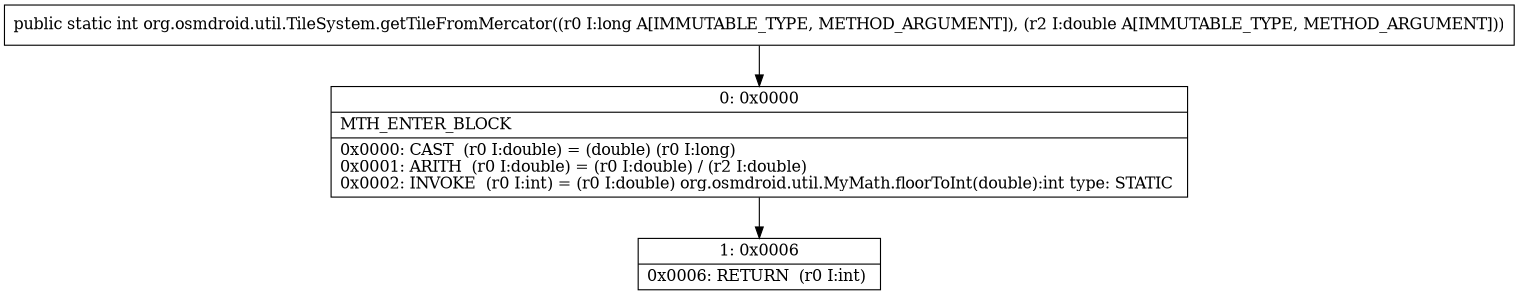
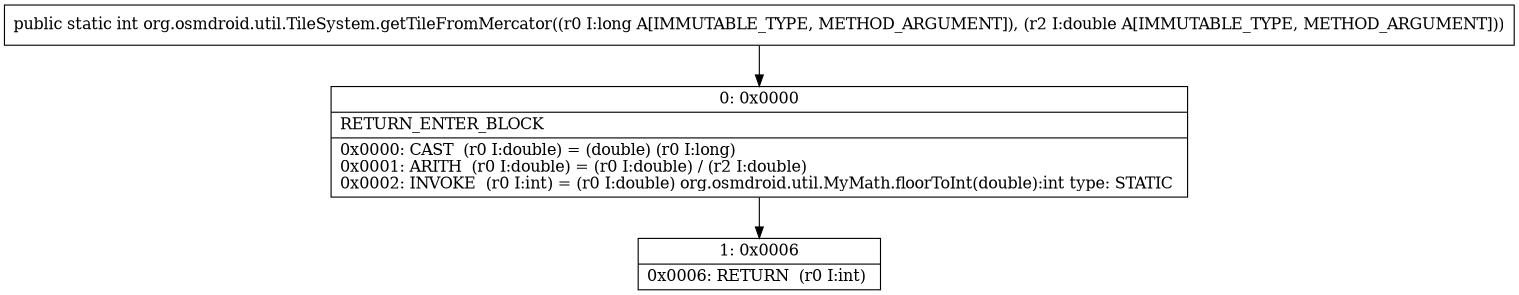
  digraph {
    node [shape=record]
-   n1 [label="{0\:\ 0x0000|MTH_ENTER_BLOCK\l|0x0000: CAST  (r0 I:double) = (double) (r0 I:long) \l0x0001: ARITH  (r0 I:double) = (r0 I:double) \/ (r2 I:double) \l0x0002: INVOKE  (r0 I:int) = (r0 I:double) org.osmdroid.util.MyMath.floorToInt(double):int type: STATIC \l}"]
+   n1 [label="{0\:\ 0x0000|RETURN_ENTER_BLOCK\l|0x0000: CAST  (r0 I:double) = (double) (r0 I:long) \l0x0001: ARITH  (r0 I:double) = (r0 I:double) \/ (r2 I:double) \l0x0002: INVOKE  (r0 I:int) = (r0 I:double) org.osmdroid.util.MyMath.floorToInt(double):int type: STATIC \l}"]
    n2 [label="{1\:\ 0x0006|0x0006: RETURN  (r0 I:int) \l}"]
    n3 [label="{public static int org.osmdroid.util.TileSystem.getTileFromMercator((r0 I:long A[IMMUTABLE_TYPE, METHOD_ARGUMENT]), (r2 I:double A[IMMUTABLE_TYPE, METHOD_ARGUMENT])) }"]
    n1 -> n2
    n3 -> n1
  }
